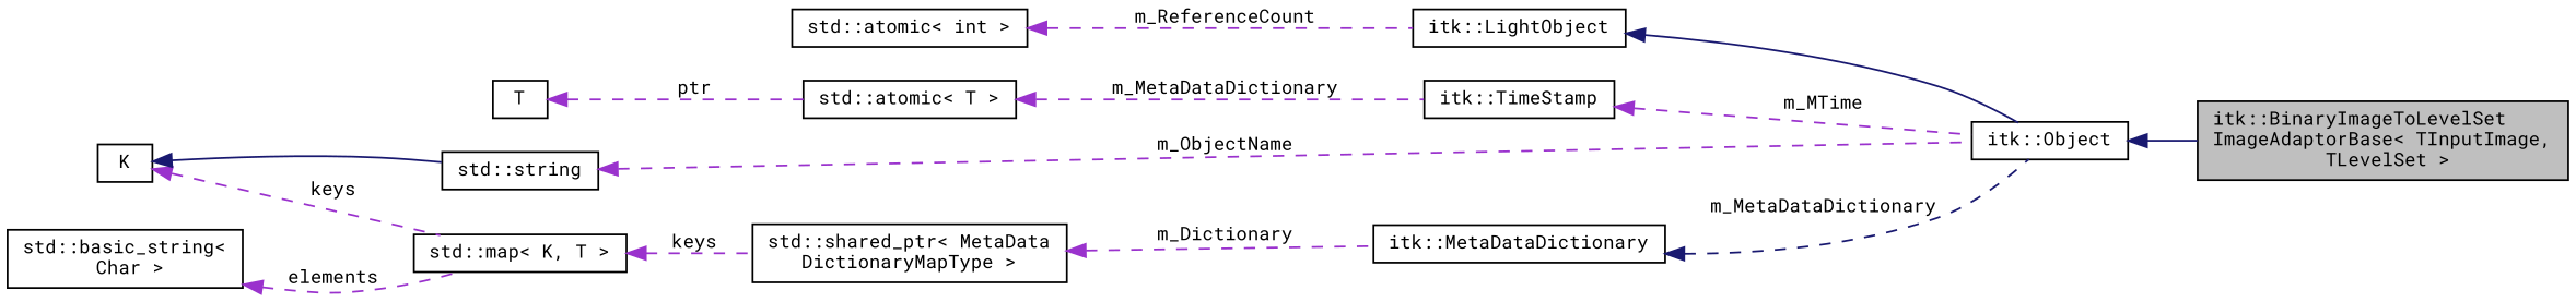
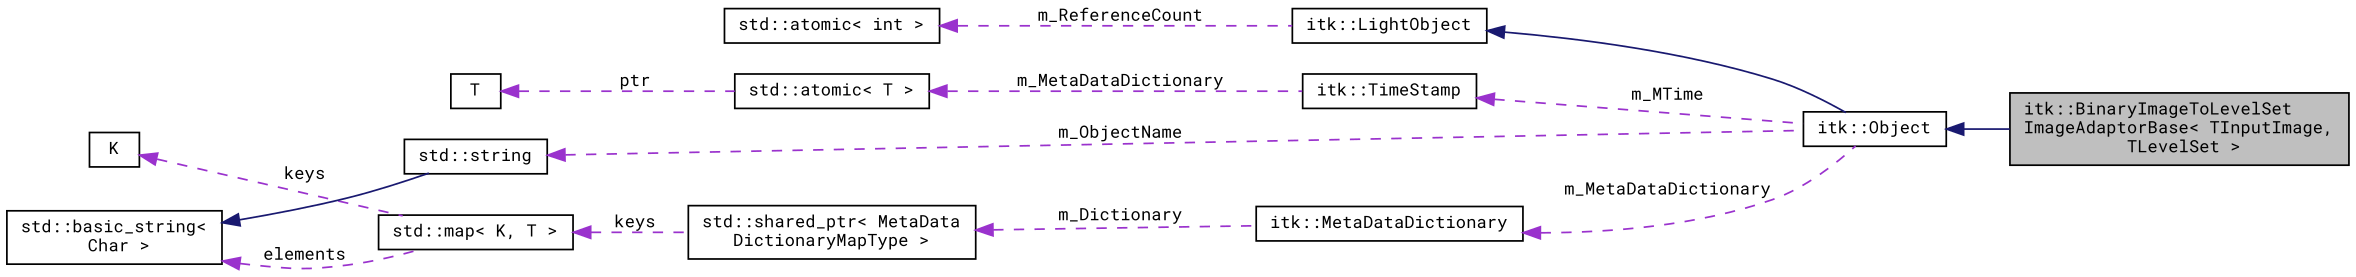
  digraph {
    fontname="Roboto Mono"
    rankdir=LR
    node [color=black fillcolor=white fontname="Roboto Mono" fontsize=10 shape=record style=filled]
    edge [color=darkorchid3 dir=back fontname="Roboto Mono" fontsize=10 labelfontname=Helvetica labelfontsize=10 style=dashed]
    n1 [fillcolor=grey75 fontcolor=black height=0.2 label="itk::BinaryImageToLevelSet\lImageAdaptorBase\< TInputImage,\l TLevelSet \>" width=0.4]
    n2 [height=0.2 label="itk::Object" width=0.4]
    n3 [height=0.2 label="itk::LightObject" width=0.4]
    n4 [height=0.2 label="std::atomic\< int \>" width=0.4]
    n5 [height=0.2 label="itk::TimeStamp" width=0.4]
    n6 [height=0.2 label="std::atomic\< T \>" width=0.4]
    n7 [height=0.2 label=T width=0.4]
    n8 [height=0.2 label="std::map\< K, T \>" width=0.4]
    n9 [height=0.2 label="std::shared_ptr\< MetaData\lDictionaryMapType \>" width=0.4]
    n10 [height=0.2 label="itk::MetaDataDictionary" width=0.4]
    n11 [height=0.2 label=K width=0.4]
    n12 [height=0.2 label="std::string" width=0.4]
    n13 [height=0.2 label="std::basic_string\<\l Char \>" width=0.4]
    n2 -> n1 [color=midnightblue style=solid]
    n3 -> n2 [color=midnightblue style=solid]
    n4 -> n3 [label=" m_ReferenceCount"]
    n5 -> n2 [label=" m_MTime"]
    n6 -> n5 [label=" m_MetaDataDictionary"]
    n7 -> n6 [label=" ptr"]
    n8 -> n9 [label=" keys"]
    n9 -> n10 [label=" m_Dictionary"]
-   n10 -> n2 [color=midnightblue label=" m_MetaDataDictionary"]
+   n10 -> n2 [label=" m_MetaDataDictionary"]
    n11 -> n8 [label=" keys"]
    n12 -> n2 [label=" m_ObjectName"]
    n13 -> n8 [label=" elements"]
-   n11 -> n12 [color=midnightblue style=solid]
+   n13 -> n12 [color=midnightblue style=solid]
  }
